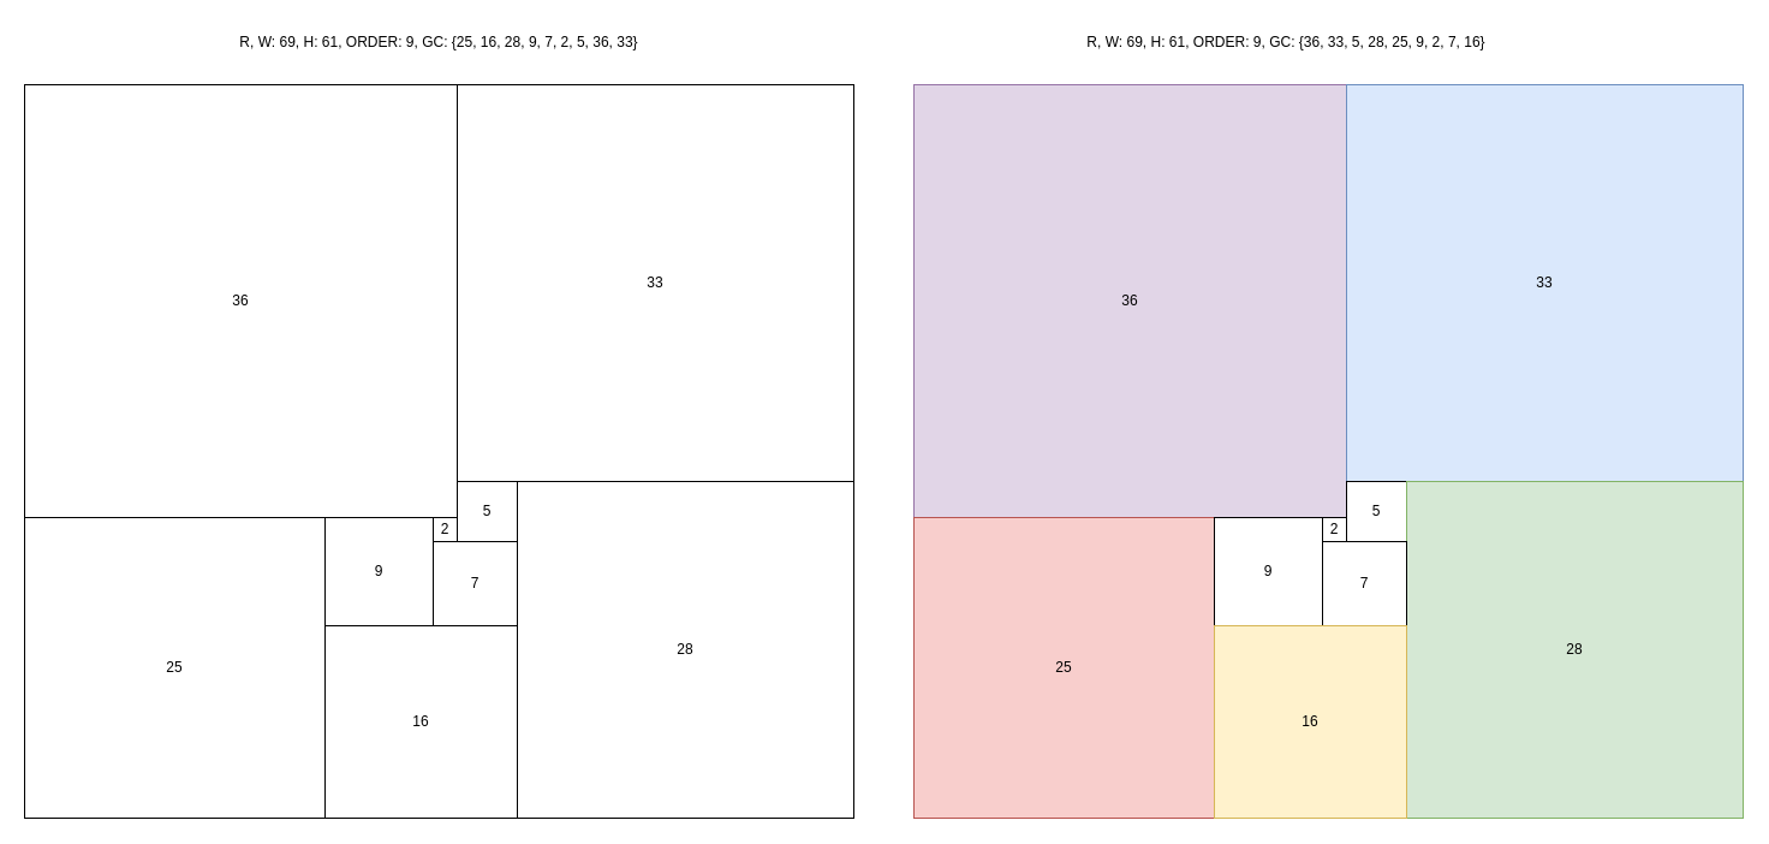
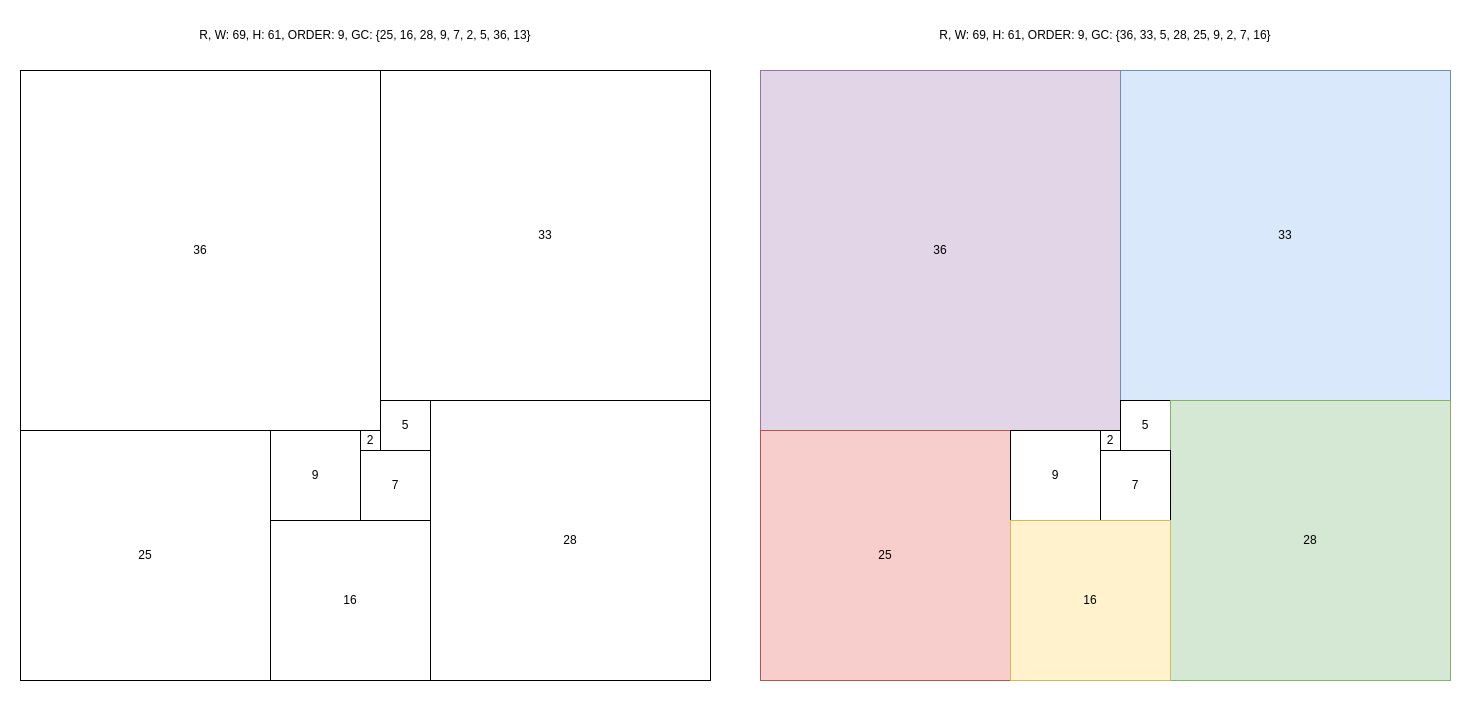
  <mxCell id="0" />
  <mxCell id="1" parent="0" />
- <mxCell id="2" value="R, W: 69, H: 61, ORDER: 9, GC: {25, 16, 28, 9, 7, 2, 5, 36, 33} " style="text;html=1;strokeColor=none;fillColor=none;align=center;verticalAlign=middle;whiteSpace=wrap;rounded=0;" parent="1" vertex="1"><mxGeometry x="20" width="690" height="30" as="geometry" y="20" /></mxCell>
+ <mxCell id="2" value="R, W: 69, H: 61, ORDER: 9, GC: {25, 16, 28, 9, 7, 2, 5, 36, 13} " style="text;html=1;strokeColor=none;fillColor=none;align=center;verticalAlign=middle;whiteSpace=wrap;rounded=0;" parent="1" vertex="1"><mxGeometry x="20" width="690" height="30" as="geometry" y="20" /></mxCell>
  <mxCell id="3" value="36" style="rounded=0;whiteSpace=wrap;html=1;" parent="1" vertex="1"><mxGeometry x="20" y="70" width="360" height="360" as="geometry" /></mxCell>
  <mxCell id="4" value="33" style="rounded=0;whiteSpace=wrap;html=1;" parent="1" vertex="1"><mxGeometry x="380" y="70" width="330" height="330" as="geometry" /></mxCell>
  <mxCell id="5" value="5" style="rounded=0;whiteSpace=wrap;html=1;" parent="1" vertex="1"><mxGeometry x="380" y="400" width="50" height="50" as="geometry" /></mxCell>
  <mxCell id="6" value="28" style="rounded=0;whiteSpace=wrap;html=1;" parent="1" vertex="1"><mxGeometry x="430" y="400" width="280" height="280" as="geometry" /></mxCell>
  <mxCell id="7" value="25" style="rounded=0;whiteSpace=wrap;html=1;" parent="1" vertex="1"><mxGeometry x="20" y="430" width="250" height="250" as="geometry" /></mxCell>
  <mxCell id="8" value="9" style="rounded=0;whiteSpace=wrap;html=1;" parent="1" vertex="1"><mxGeometry x="270" y="430" width="90" height="90" as="geometry" /></mxCell>
  <mxCell id="9" value="2" style="rounded=0;whiteSpace=wrap;html=1;" parent="1" vertex="1"><mxGeometry x="360" y="430" width="20" height="20" as="geometry" /></mxCell>
  <mxCell id="10" value="7" style="rounded=0;whiteSpace=wrap;html=1;" parent="1" vertex="1"><mxGeometry x="360" y="450" width="70" height="70" as="geometry" /></mxCell>
  <mxCell id="11" value="16" style="rounded=0;whiteSpace=wrap;html=1;" parent="1" vertex="1"><mxGeometry x="270" y="520" width="160" height="160" as="geometry" /></mxCell>
- <mxCell id="12" value="R, W: 69, H: 61, ORDER: 9, GC: {36, 33, 5, 28, 25, 9, 2, 7, 16} " style="text;html=1;strokeColor=none;fillColor=none;align=center;verticalAlign=middle;whiteSpace=wrap;rounded=0;" parent="1" vertex="1"><mxGeometry x="725" y="20" width="690" height="30" as="geometry" /></mxCell>
+ <mxCell id="12" value="R, W: 69, H: 61, ORDER: 9, GC: {36, 33, 5, 28, 25, 9, 2, 7, 16} " style="text;html=1;strokeColor=none;fillColor=none;align=center;verticalAlign=middle;whiteSpace=wrap;rounded=0;" parent="1" vertex="1"><mxGeometry x="760" width="690" height="30" as="geometry" y="20" /></mxCell>
  <mxCell id="13" value="36" style="rounded=0;whiteSpace=wrap;html=1;fillColor=#e1d5e7;strokeColor=#9673a6;" parent="1" vertex="1"><mxGeometry x="760" y="70" width="360" height="360" as="geometry" /></mxCell>
  <mxCell id="14" value="33" style="rounded=0;whiteSpace=wrap;html=1;fillColor=#dae8fc;strokeColor=#6c8ebf;" parent="1" vertex="1"><mxGeometry x="1120" y="70" width="330" height="330" as="geometry" /></mxCell>
  <mxCell id="15" value="5" style="rounded=0;whiteSpace=wrap;html=1;" parent="1" vertex="1"><mxGeometry x="1120" y="400" width="50" height="50" as="geometry" /></mxCell>
  <mxCell id="16" value="28" style="rounded=0;whiteSpace=wrap;html=1;fillColor=#d5e8d4;strokeColor=#82b366;" parent="1" vertex="1"><mxGeometry x="1170" y="400" width="280" height="280" as="geometry" /></mxCell>
  <mxCell id="17" value="25" style="rounded=0;whiteSpace=wrap;html=1;fillColor=#f8cecc;strokeColor=#b85450;" parent="1" vertex="1"><mxGeometry x="760" y="430" width="250" height="250" as="geometry" /></mxCell>
  <mxCell id="18" value="9" style="rounded=0;whiteSpace=wrap;html=1;" parent="1" vertex="1"><mxGeometry x="1010" y="430" width="90" height="90" as="geometry" /></mxCell>
  <mxCell id="19" value="2" style="rounded=0;whiteSpace=wrap;html=1;" parent="1" vertex="1"><mxGeometry x="1100" y="430" width="20" height="20" as="geometry" /></mxCell>
  <mxCell id="20" value="7" style="rounded=0;whiteSpace=wrap;html=1;" parent="1" vertex="1"><mxGeometry x="1100" y="450" width="70" height="70" as="geometry" /></mxCell>
  <mxCell id="21" value="16" style="rounded=0;whiteSpace=wrap;html=1;fillColor=#fff2cc;strokeColor=#d6b656;" parent="1" vertex="1"><mxGeometry x="1010" y="520" width="160" height="160" as="geometry" /></mxCell>
